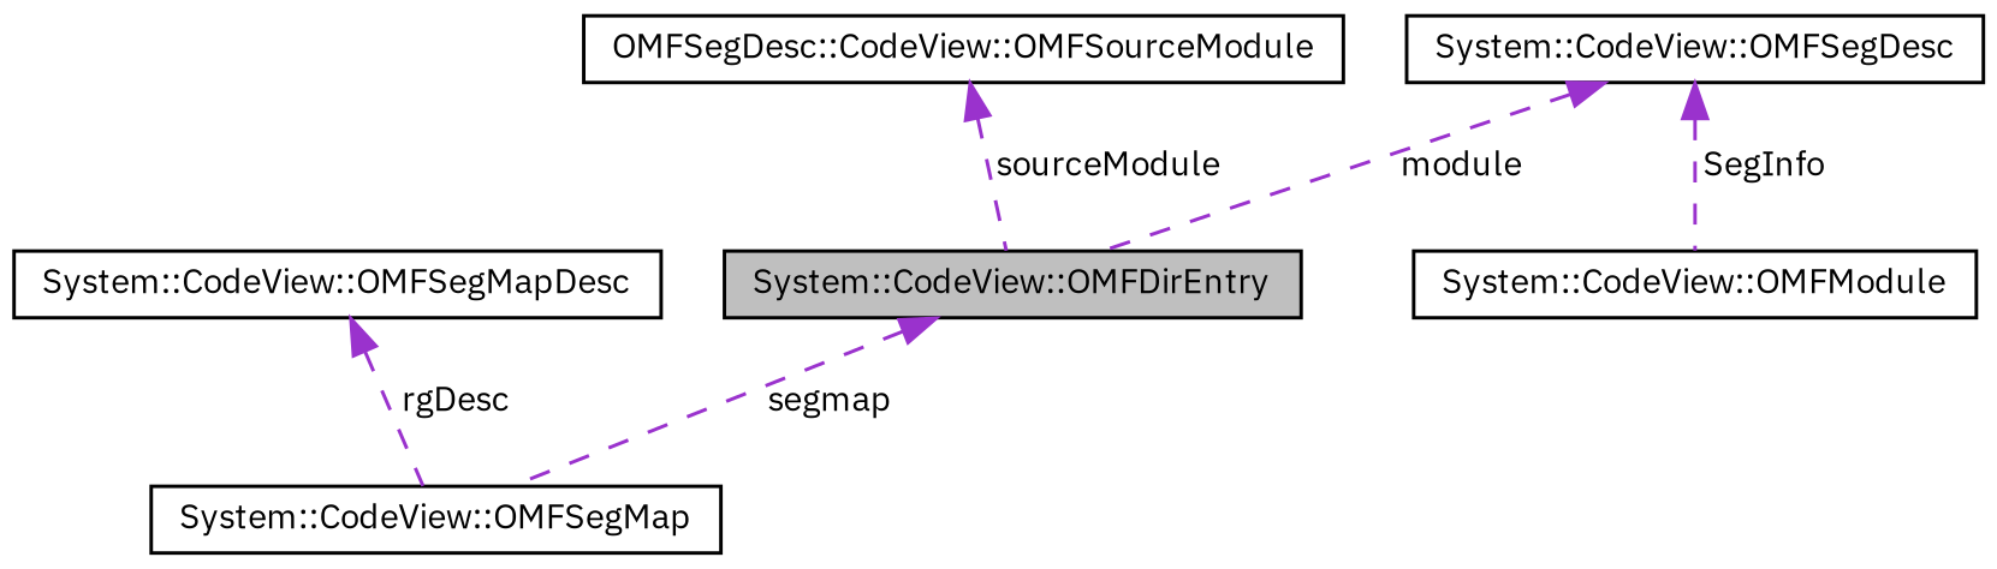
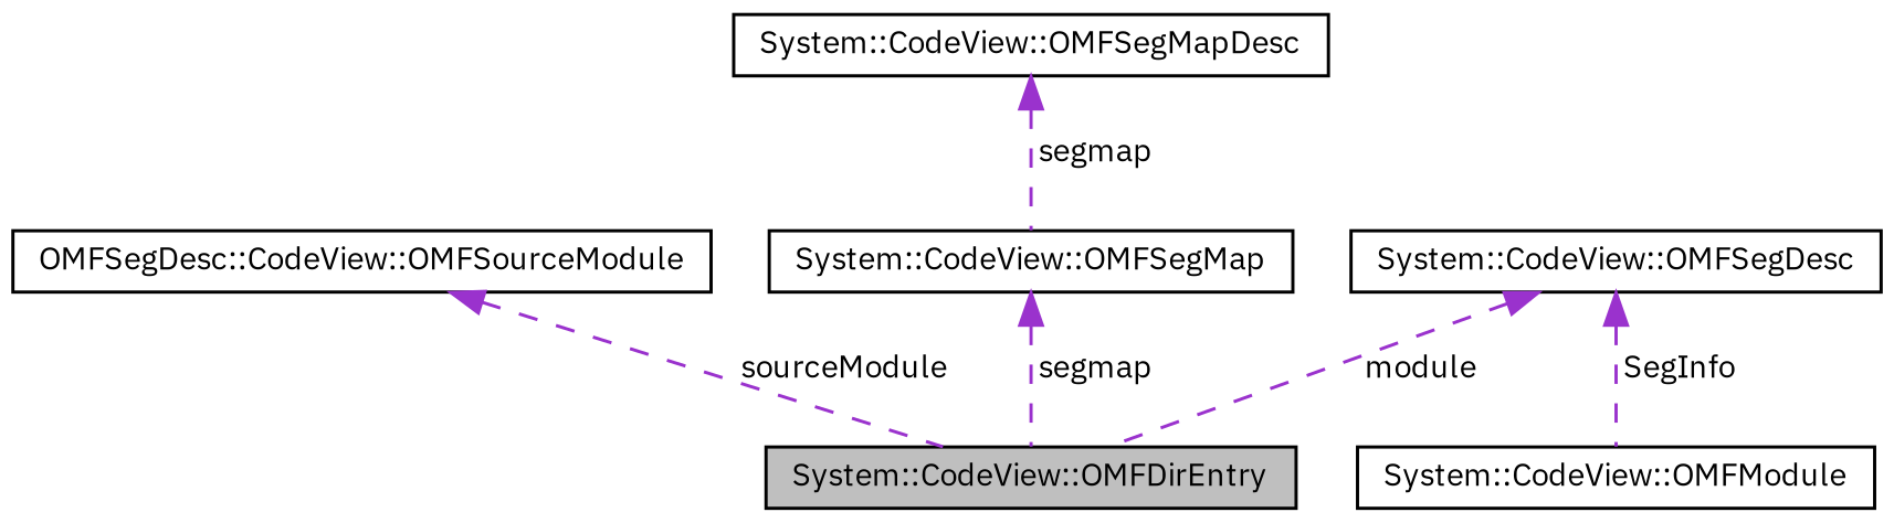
  digraph {
    fontname="IBM Plex Sans"
    rankdir=TB
    node [color=black fillcolor=white fontname="IBM Plex Sans" fontsize=10 shape=record style=filled]
    edge [color=darkorchid3 dir=back fontname="IBM Plex Sans" fontsize=10 labelfontname=Helvetica labelfontsize=10 style=dashed]
    n1 [fillcolor=grey75 fontcolor=black height=0.2 label="System::CodeView::OMFDirEntry" width=0.4]
    n2 [height=0.2 label="OMFSegDesc::CodeView::OMFSourceModule" width=0.4]
    n3 [height=0.2 label="System::CodeView::OMFModule" width=0.4]
    n4 [height=0.2 label="System::CodeView::OMFSegDesc" width=0.4]
    n5 [height=0.2 label="System::CodeView::OMFSegMap" width=0.4]
    n6 [height=0.2 label="System::CodeView::OMFSegMapDesc" width=0.4]
    n2 -> n1 [label=" sourceModule"]
    n4 -> n1 [label=" module"]
    n4 -> n3 [label=" SegInfo"]
-   n1 -> n5 [label=" segmap"]
-   n6 -> n5 [label=" rgDesc"]
+   n5 -> n1 [label=" segmap"]
+   n6 -> n5 [label=" segmap"]
  }
